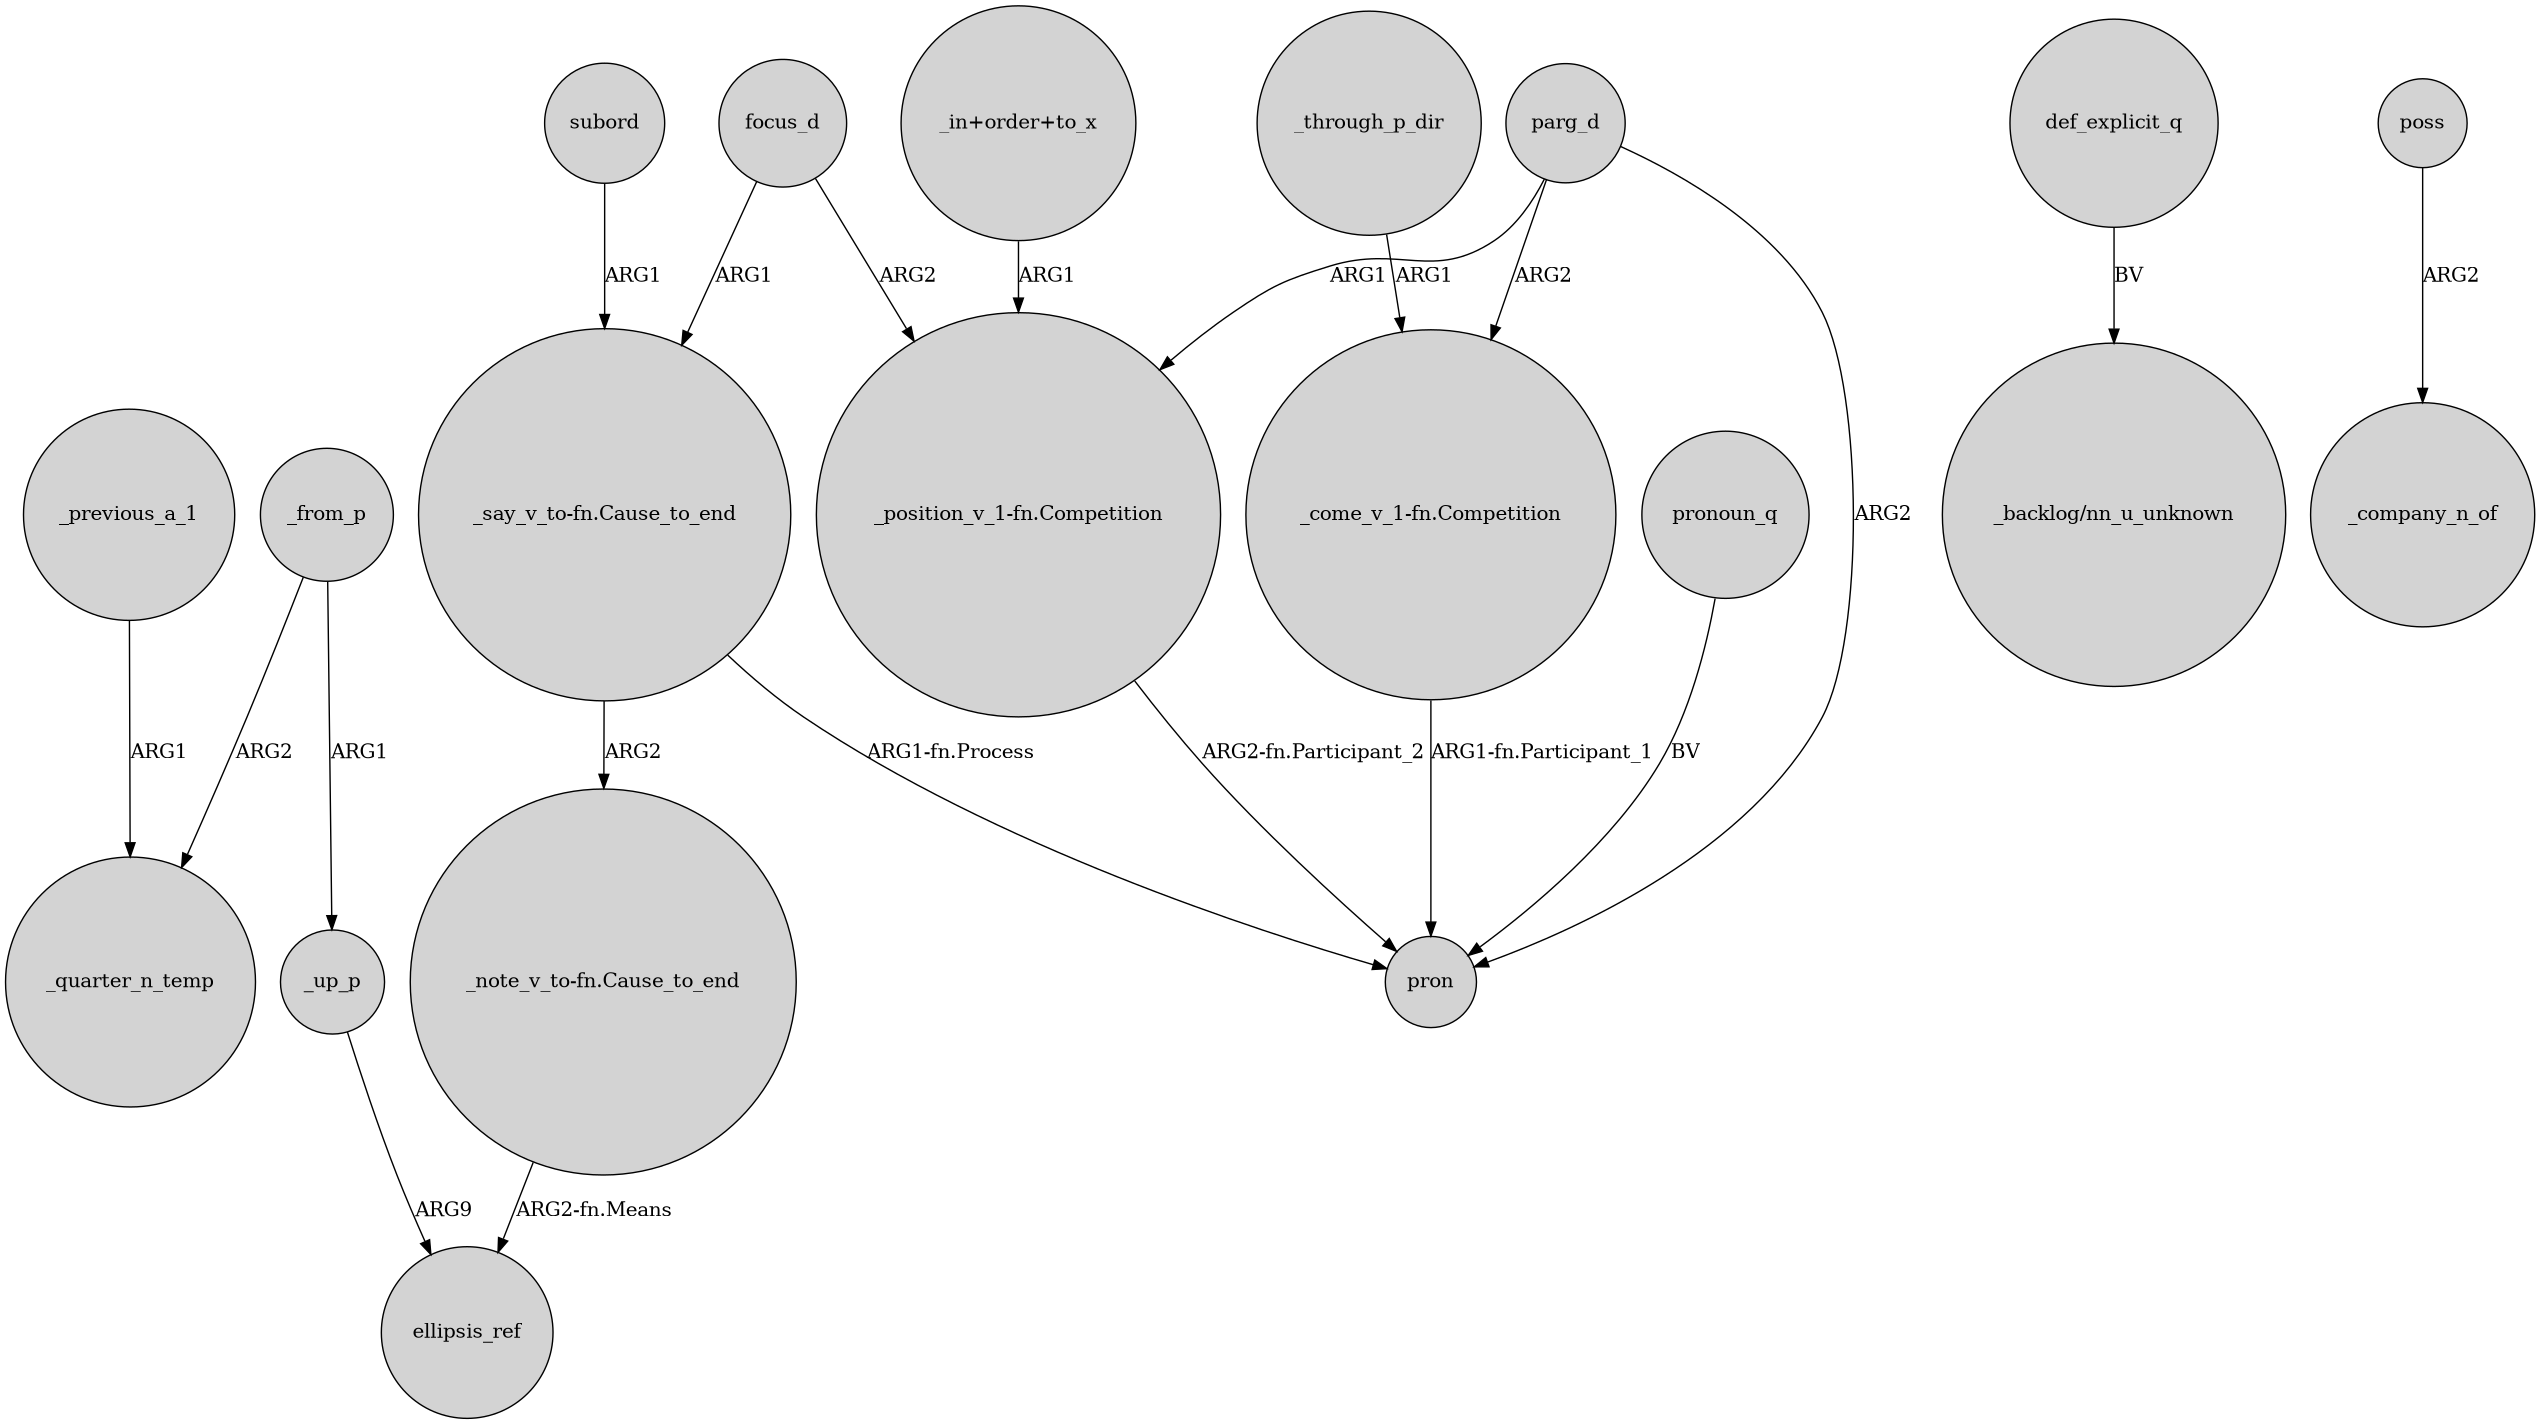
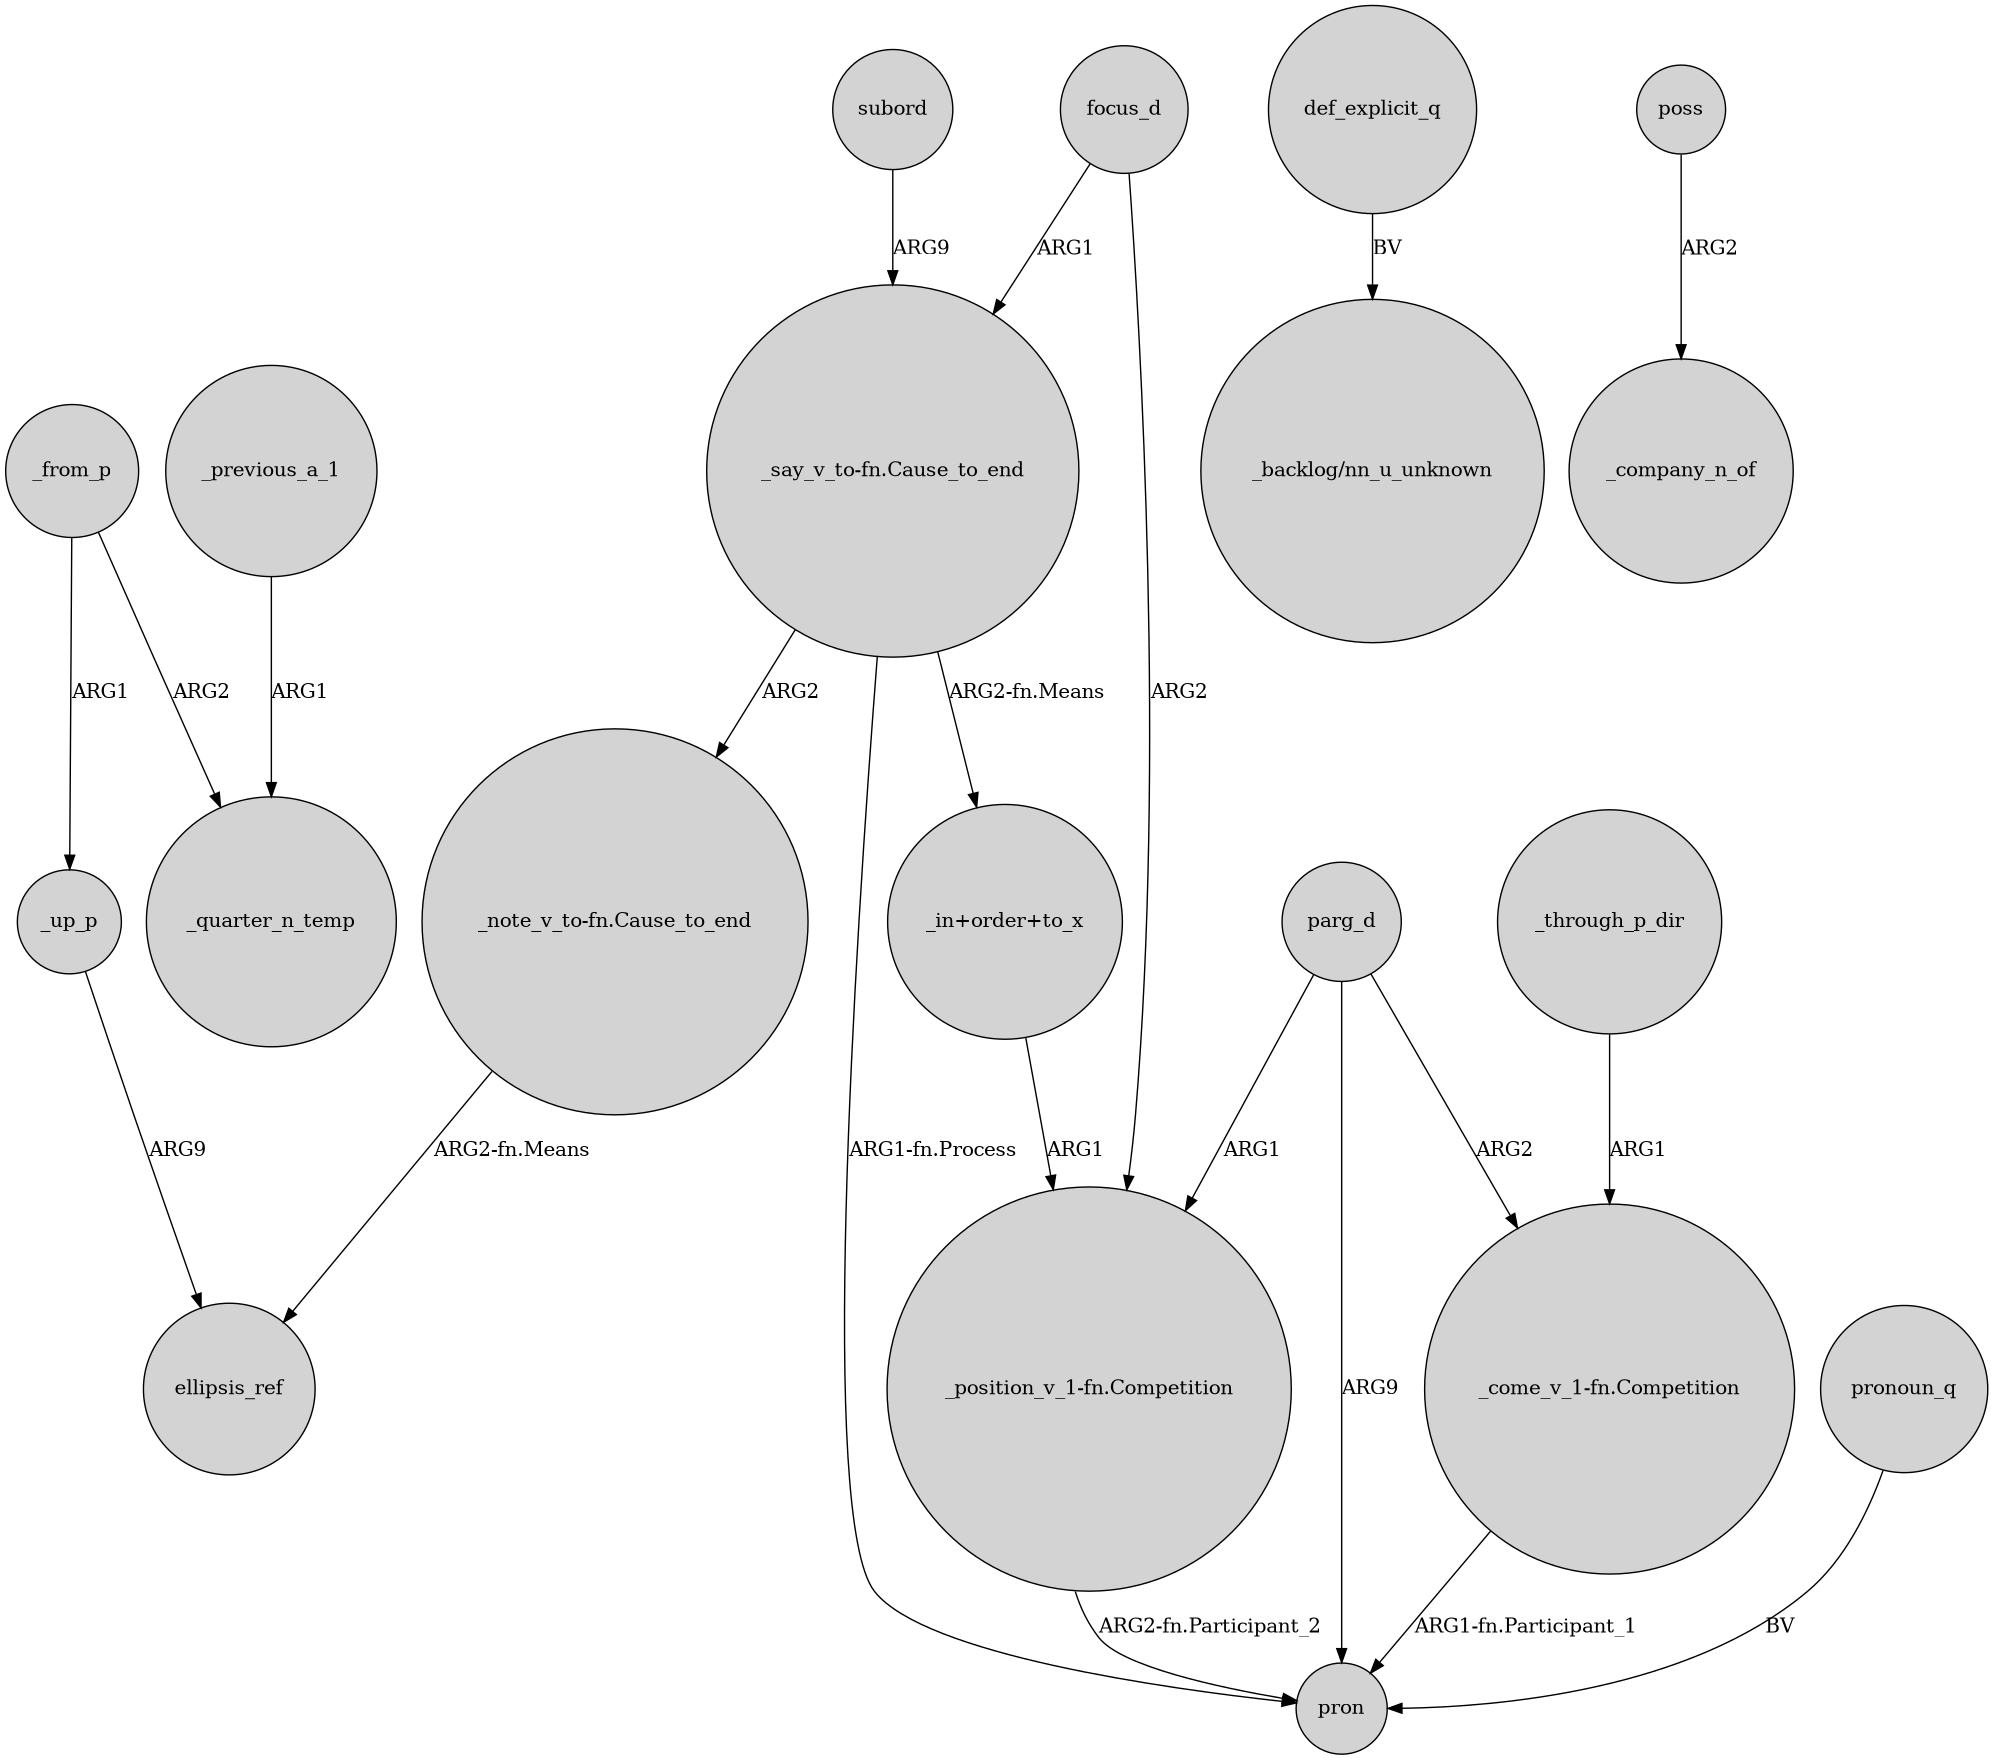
  digraph {
    node [shape=circle style=filled]
    _from_p
    _quarter_n_temp
    _up_p
    ellipsis_ref
    "_note_v_to-fn.Cause_to_end"
    subord
    "_say_v_to-fn.Cause_to_end"
    pron
    "_in+order+to_x"
    focus_d
    "_position_v_1-fn.Competition"
    def_explicit_q
    "_backlog/nn_u_unknown"
    parg_d
    "_come_v_1-fn.Competition"
    _previous_a_1
    _through_p_dir
    pronoun_q
    poss
    _company_n_of
    _from_p -> _quarter_n_temp [label=ARG2]
    _from_p -> _up_p [label=ARG1]
    _up_p -> ellipsis_ref [label=ARG9]
    "_note_v_to-fn.Cause_to_end" -> ellipsis_ref [label="ARG2-fn.Means"]
-   subord -> "_say_v_to-fn.Cause_to_end" [label=ARG1]
+   subord -> "_say_v_to-fn.Cause_to_end" [label=ARG9]
    "_say_v_to-fn.Cause_to_end" -> "_note_v_to-fn.Cause_to_end" [label=ARG2]
    "_say_v_to-fn.Cause_to_end" -> pron [label="ARG1-fn.Process"]
+   "_say_v_to-fn.Cause_to_end" -> "_in+order+to_x" [label="ARG2-fn.Means"]
    "_in+order+to_x" -> "_position_v_1-fn.Competition" [label=ARG1]
    focus_d -> "_say_v_to-fn.Cause_to_end" [label=ARG1]
    focus_d -> "_position_v_1-fn.Competition" [label=ARG2]
    "_position_v_1-fn.Competition" -> pron [label="ARG2-fn.Participant_2"]
    def_explicit_q -> "_backlog/nn_u_unknown" [label=BV]
-   parg_d -> pron [label=ARG2]
+   parg_d -> pron [label=ARG9]
    parg_d -> "_position_v_1-fn.Competition" [label=ARG1]
    parg_d -> "_come_v_1-fn.Competition" [label=ARG2]
    "_come_v_1-fn.Competition" -> pron [label="ARG1-fn.Participant_1"]
    _previous_a_1 -> _quarter_n_temp [label=ARG1]
    _through_p_dir -> "_come_v_1-fn.Competition" [label=ARG1]
    pronoun_q -> pron [label=BV]
    poss -> _company_n_of [label=ARG2]
  }
